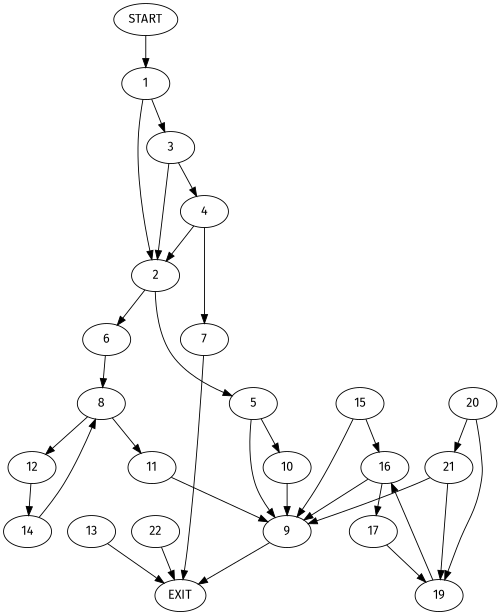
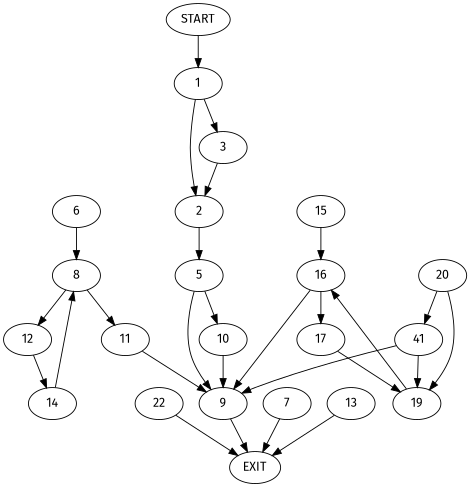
  digraph {
    fontname="Fira Sans"
    node [fontname="Fira Sans"]
    edge [fontname="Fira Sans"]
    n1 [label=START]
    1
    2
    3
    n5 [label=EXIT]
    5
    6
-   4
    9
    10
    8
    7
    11
    12
    14
    15
    16
    13
    17
    19
    20
-   21
+   21 [label=41]
    22
    n1 -> 1
    1 -> 2
    1 -> 3
    2 -> 5
-   2 -> 6
    3 -> 2
-   3 -> 4
    5 -> 9
    5 -> 10
    6 -> 8
-   4 -> 2
-   4 -> 7
    9 -> n5
    10 -> 9
    8 -> 11
    8 -> 12
    7 -> n5
    11 -> 9
    12 -> 14
    14 -> 8
-   15 -> 9
    15 -> 16
    16 -> 9
    16 -> 17
    13 -> n5
    17 -> 19
    19 -> 16
    20 -> 19
    20 -> 21
    21 -> 9
    21 -> 19
    22 -> n5
  }
